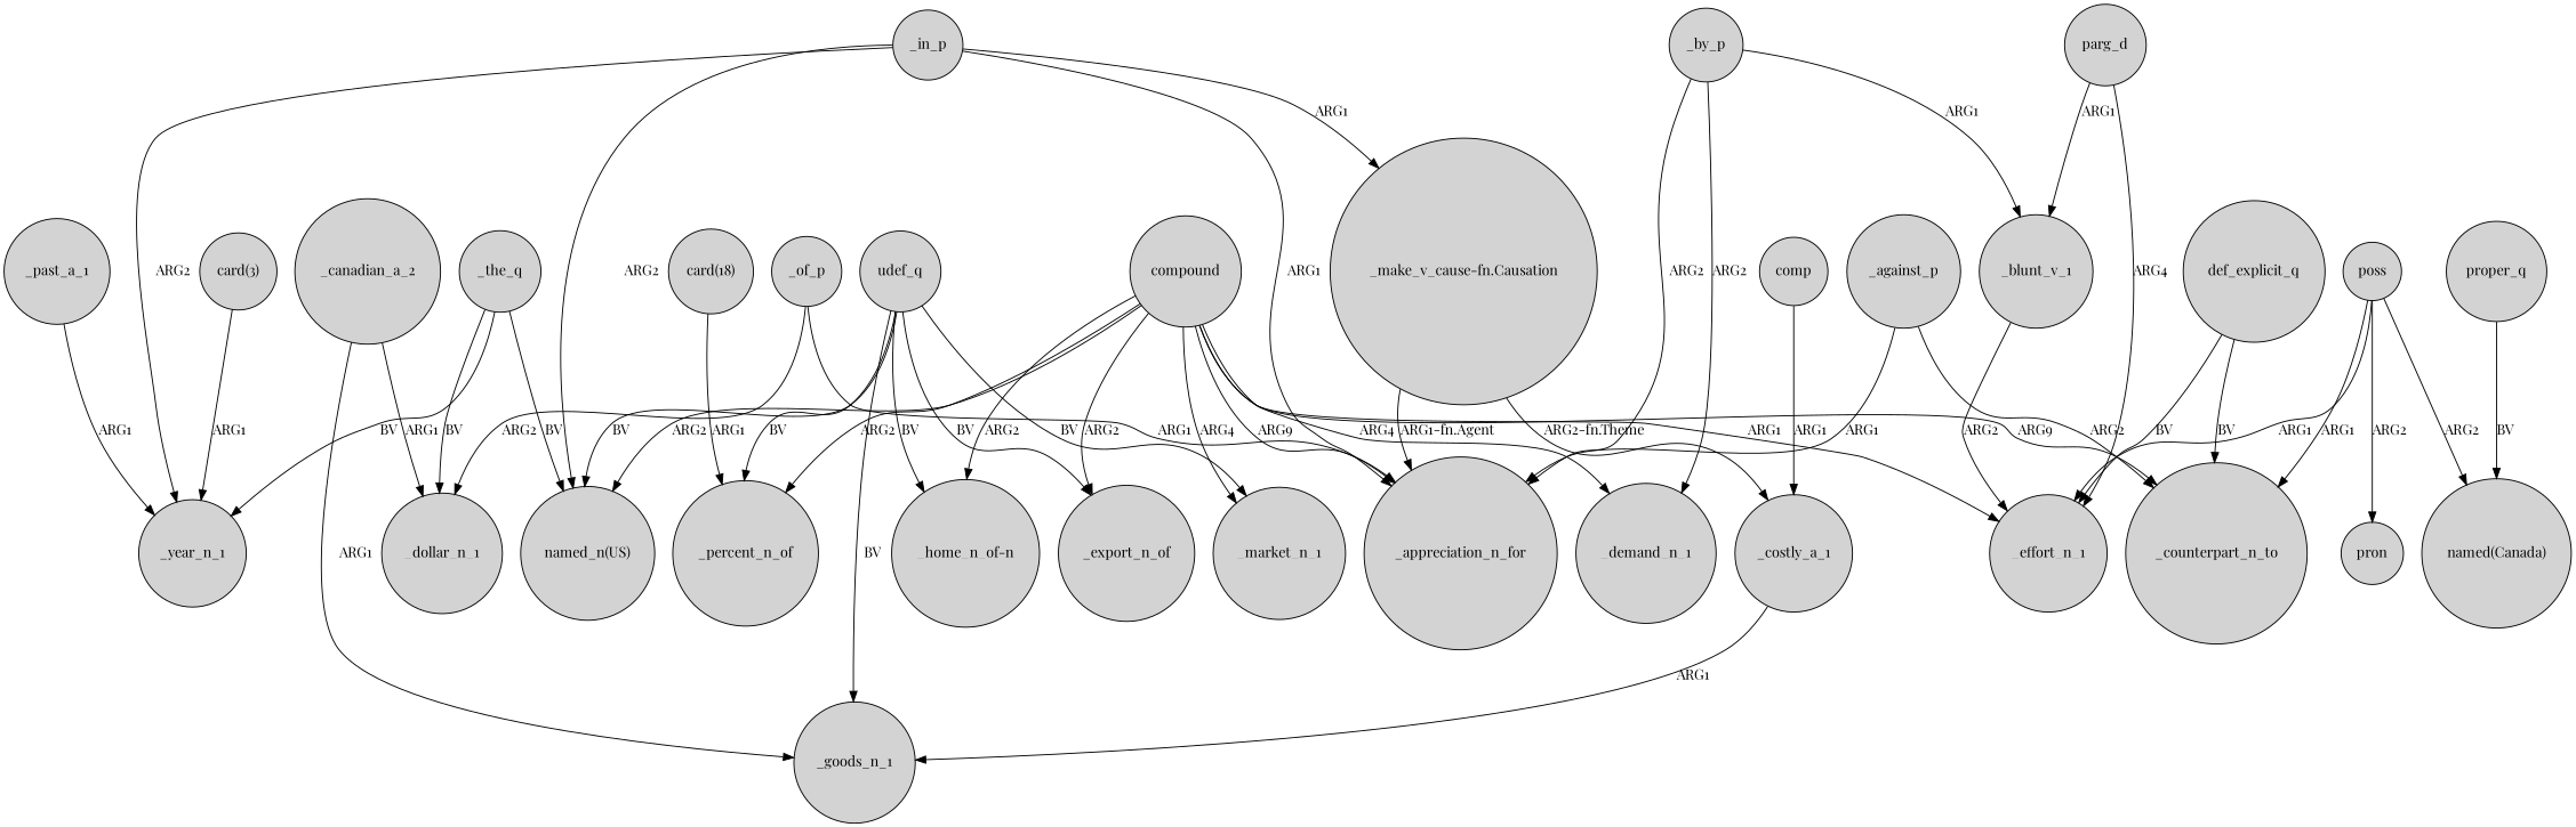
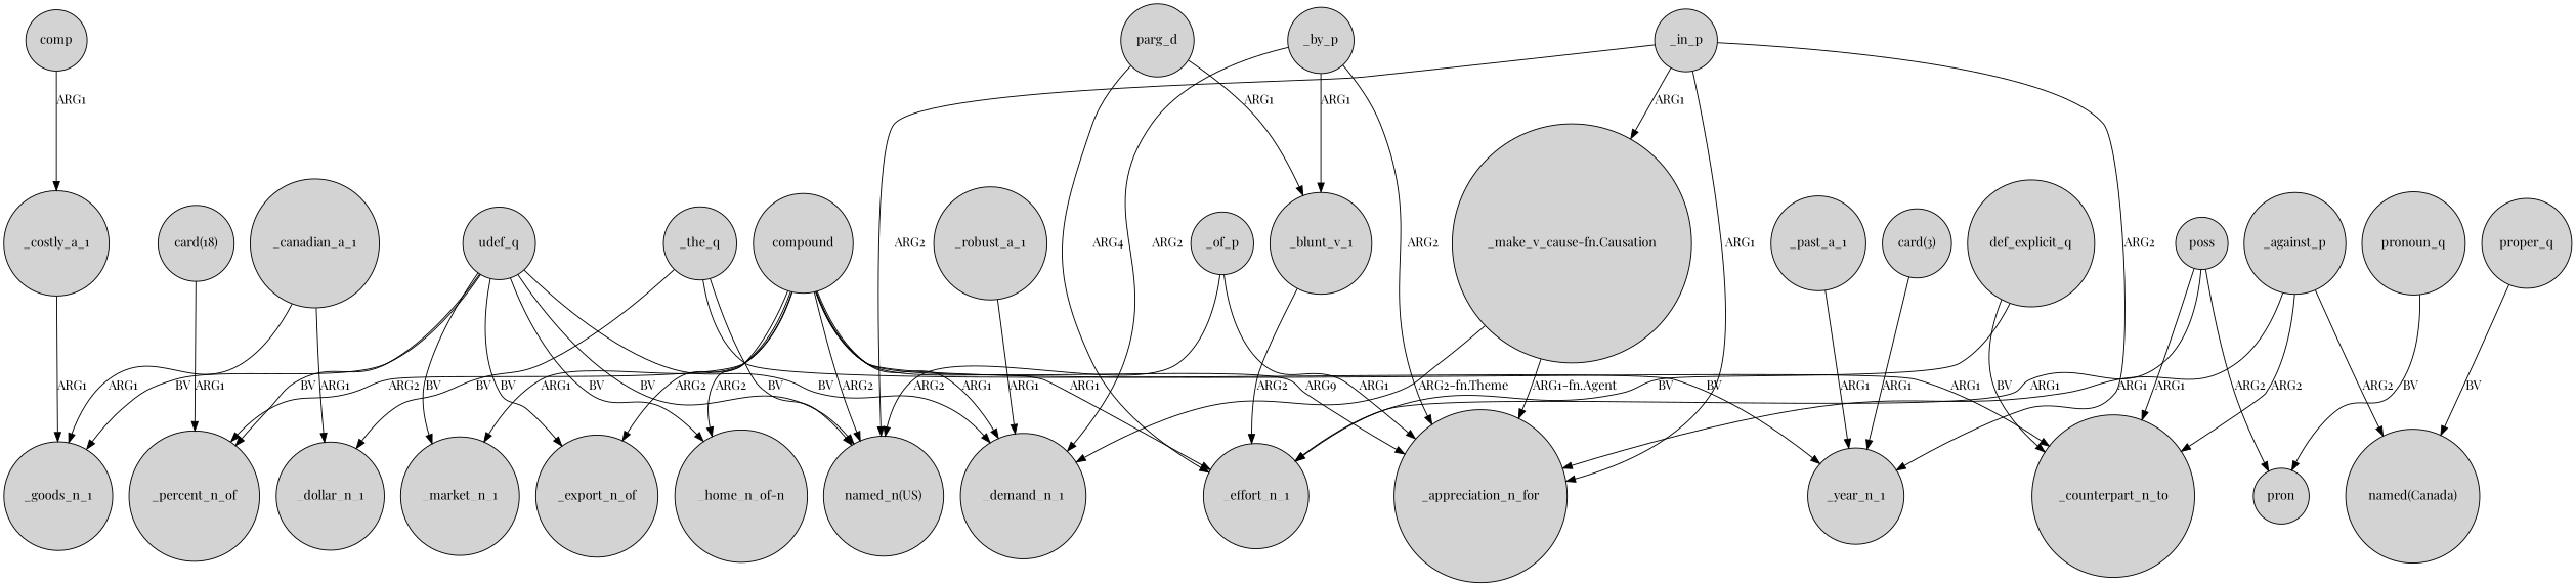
  digraph {
    fontname="Playfair Display"
    node [fontname="Playfair Display" shape=circle style=filled]
    edge [fontname="Playfair Display"]
-   _canadian_a_1 [label=_canadian_a_2]
+   _canadian_a_1
    _dollar_n_1
    _goods_n_1
    parg_d
    _blunt_v_1
    _effort_n_1
    udef_q
    "named_n(US)"
    _percent_n_of
    _demand_n_1
    "_home_n_of-n"
    _market_n_1
    _export_n_of
    _in_p
    _year_n_1
    _appreciation_n_for
    "_make_v_cause-fn.Causation"
    _costly_a_1
    "card(18)"
    poss
    pron
    "named(Canada)"
    _counterpart_n_to
    proper_q
    compound
    _the_q
    _against_p
    _of_p
    _past_a_1
+   pronoun_q
    comp
    _by_p
    "card(3)"
+   _robust_a_1
    def_explicit_q
    _canadian_a_1 -> _dollar_n_1 [label=ARG1]
    _canadian_a_1 -> _goods_n_1 [label=ARG1]
    parg_d -> _blunt_v_1 [label=ARG1]
    parg_d -> _effort_n_1 [label=ARG4]
    _blunt_v_1 -> _effort_n_1 [label=ARG2]
    udef_q -> _goods_n_1 [label=BV]
    udef_q -> "named_n(US)" [label=BV]
    udef_q -> _percent_n_of [label=BV]
+   udef_q -> _demand_n_1 [label=BV]
    udef_q -> "_home_n_of-n" [label=BV]
    udef_q -> _market_n_1 [label=BV]
    udef_q -> _export_n_of [label=BV]
    _in_p -> "named_n(US)" [label=ARG2]
    _in_p -> _year_n_1 [label=ARG2]
    _in_p -> _appreciation_n_for [label=ARG1]
    _in_p -> "_make_v_cause-fn.Causation" [label=ARG1]
    "_make_v_cause-fn.Causation" -> _appreciation_n_for [label="ARG1-fn.Agent"]
-   "_make_v_cause-fn.Causation" -> _costly_a_1 [label="ARG2-fn.Theme"]
+   "_make_v_cause-fn.Causation" -> _demand_n_1 [label="ARG2-fn.Theme"]
    _costly_a_1 -> _goods_n_1 [label=ARG1]
    "card(18)" -> _percent_n_of [label=ARG1]
    poss -> _effort_n_1 [label=ARG1]
    poss -> pron [label=ARG2]
-   poss -> "named(Canada)" [label=ARG2]
+   _against_p -> "named(Canada)" [label=ARG2]
    poss -> _counterpart_n_to [label=ARG1]
    proper_q -> "named(Canada)" [label=BV]
    compound -> _effort_n_1 [label=ARG1]
    compound -> "named_n(US)" [label=ARG2]
    compound -> _percent_n_of [label=ARG2]
-   compound -> _demand_n_1 [label=ARG4]
+   compound -> _demand_n_1 [label=ARG1]
    compound -> "_home_n_of-n" [label=ARG2]
-   compound -> _market_n_1 [label=ARG4]
+   compound -> _market_n_1 [label=ARG1]
    compound -> _export_n_of [label=ARG2]
    compound -> _appreciation_n_for [label=ARG9]
-   compound -> _counterpart_n_to [label=ARG9]
+   compound -> _counterpart_n_to [label=ARG1]
    _the_q -> _dollar_n_1 [label=BV]
    _the_q -> "named_n(US)" [label=BV]
    _the_q -> _year_n_1 [label=BV]
    _against_p -> _appreciation_n_for [label=ARG1]
    _against_p -> _counterpart_n_to [label=ARG2]
-   _of_p -> _dollar_n_1 [label=ARG2]
+   _of_p -> "named_n(US)" [label=ARG2]
    _of_p -> _appreciation_n_for [label=ARG1]
    _past_a_1 -> _year_n_1 [label=ARG1]
+   pronoun_q -> pron [label=BV]
    comp -> _costly_a_1 [label=ARG1]
    _by_p -> _blunt_v_1 [label=ARG1]
    _by_p -> _demand_n_1 [label=ARG2]
    _by_p -> _appreciation_n_for [label=ARG2]
    "card(3)" -> _year_n_1 [label=ARG1]
+   _robust_a_1 -> _demand_n_1 [label=ARG1]
    def_explicit_q -> _effort_n_1 [label=BV]
    def_explicit_q -> _counterpart_n_to [label=BV]
  }
